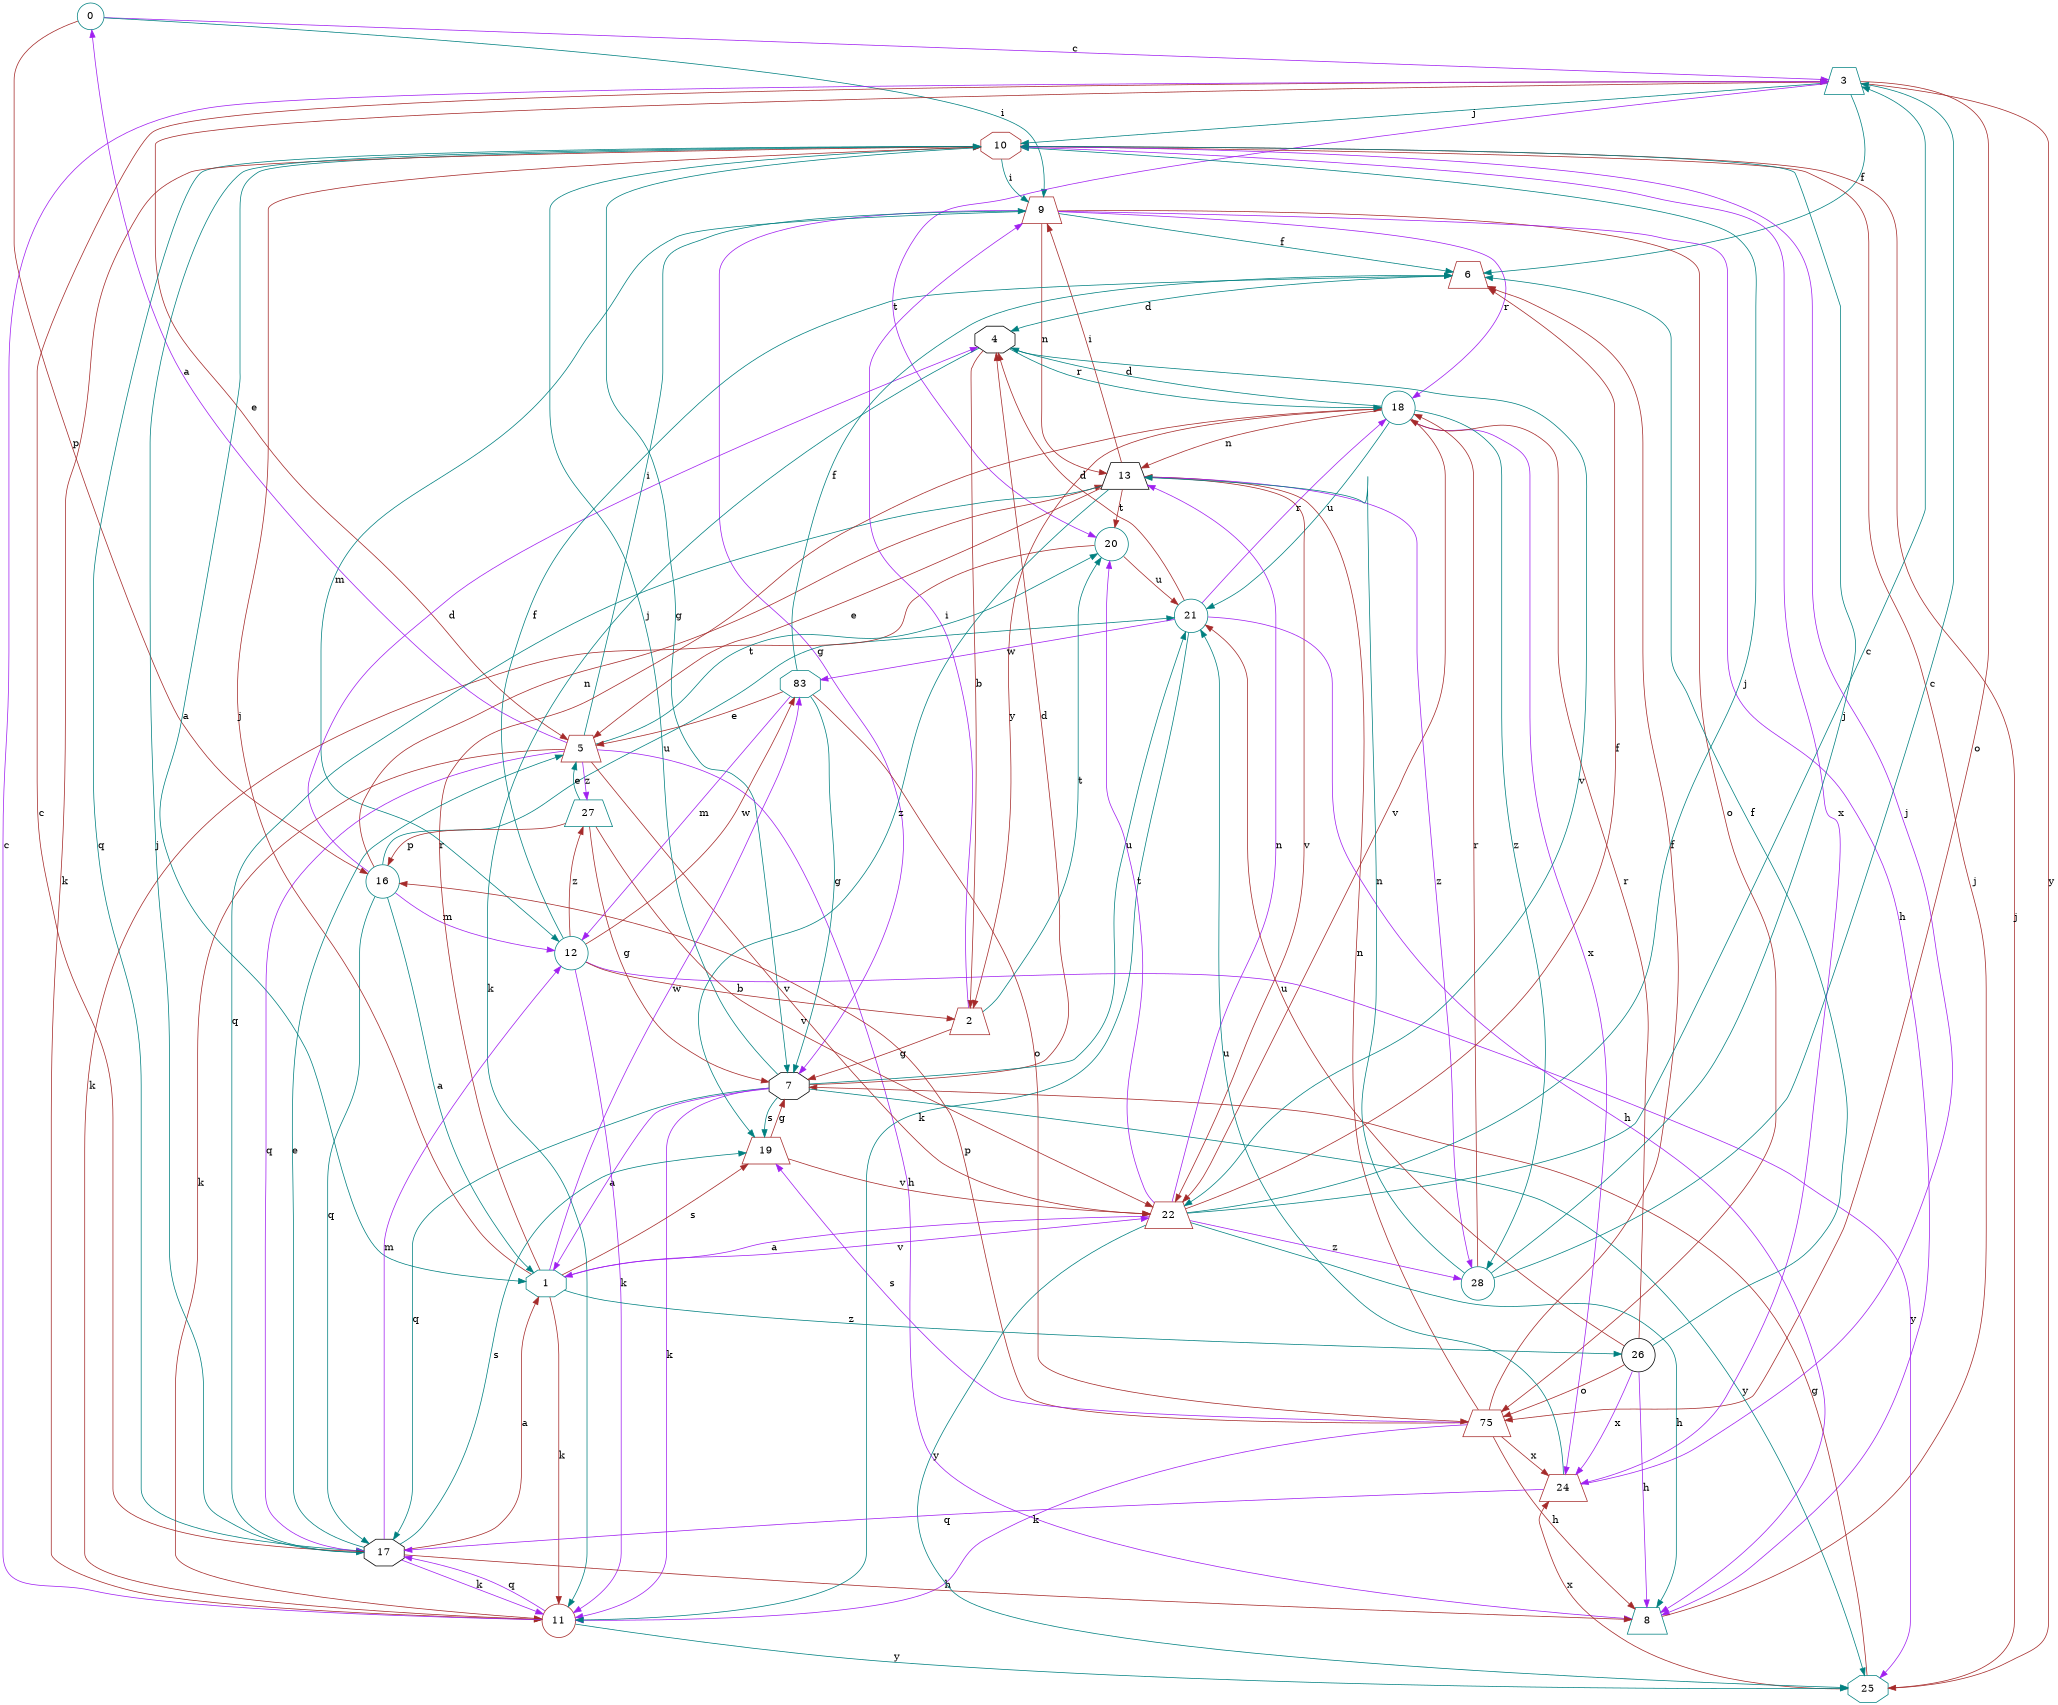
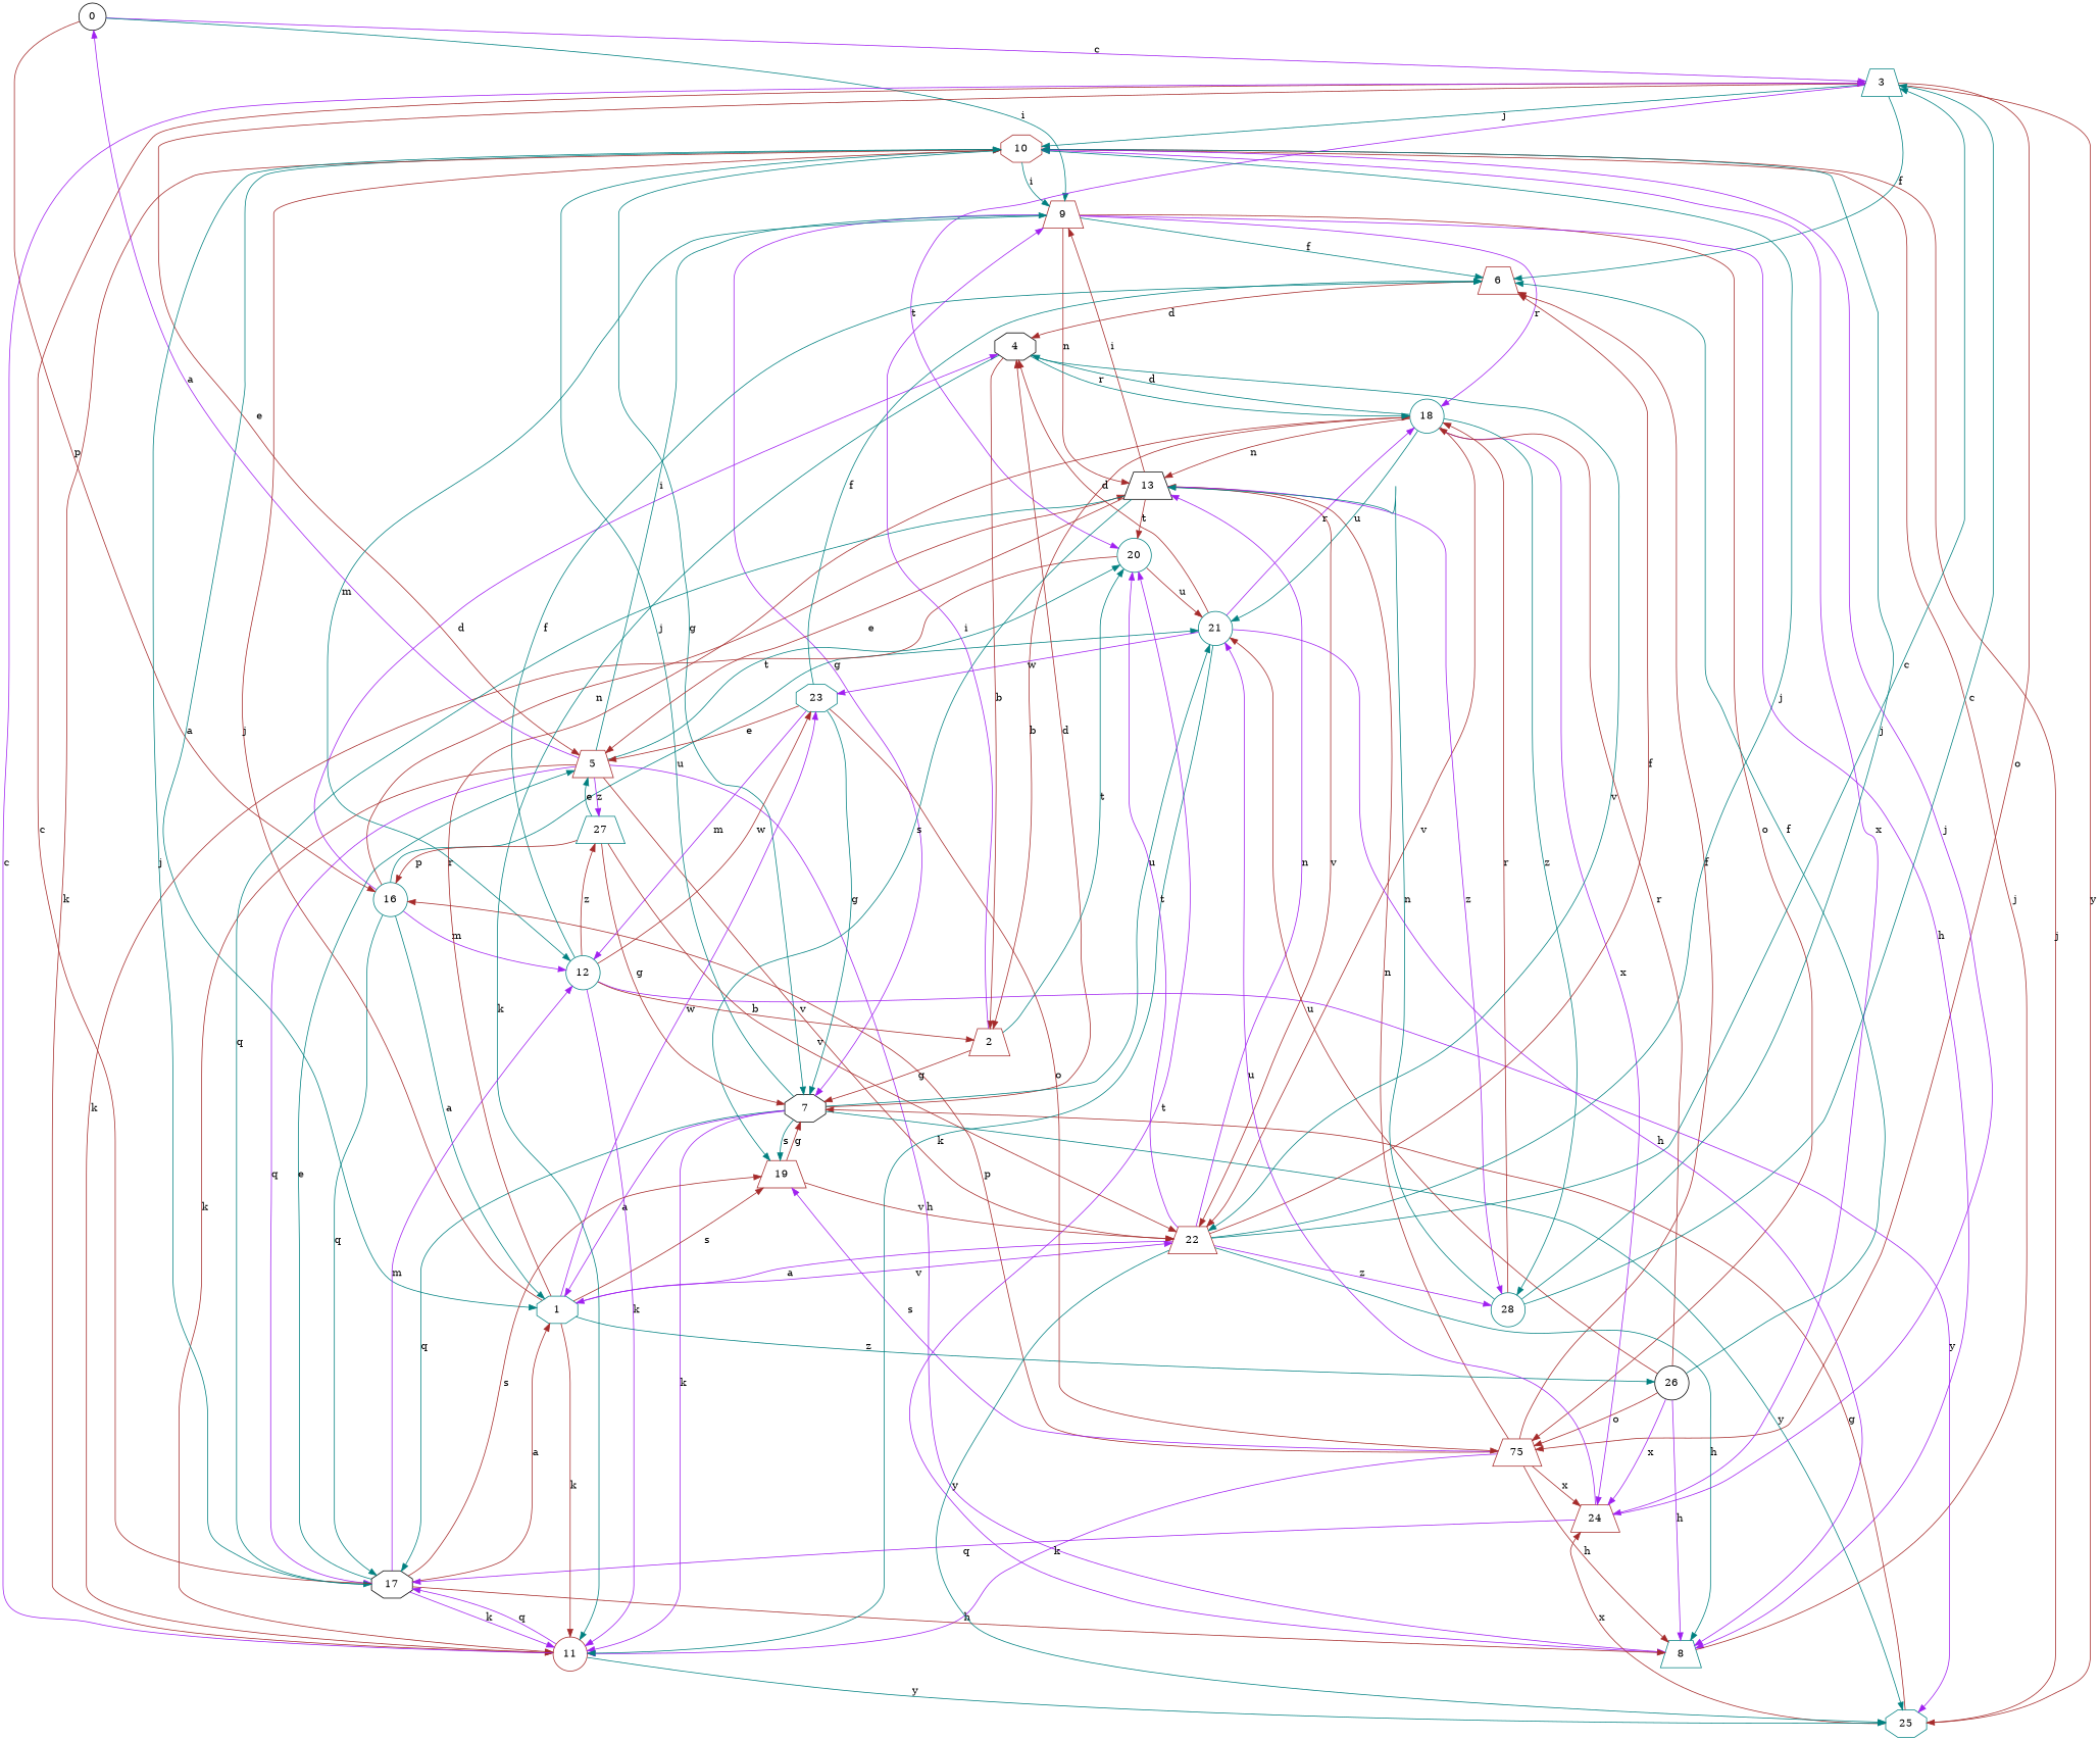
  strict digraph {
    node [color=teal shape=trapezium]
    edge [color=brown]
-   0 [shape=circle]
+   0 [color=black shape=circle]
    3
    9 [color=brown]
    16 [shape=circle]
    10 [color=brown shape=octagon]
    20 [shape=circle]
    5 [color=brown]
    6 [color=brown]
    n9 [color=brown label=75]
    25 [shape=octagon]
    18 [shape=circle]
    7 [color=black shape=octagon]
    8
    12 [shape=circle]
    13 [color=black]
    1 [shape=octagon]
    4 [color=black shape=octagon]
    17 [color=black shape=octagon]
    21 [shape=circle]
    11 [color=brown shape=circle]
    19 [color=brown]
    22 [color=brown]
-   23 [shape=octagon label=83]
+   23 [shape=octagon]
    26 [color=black shape=circle]
    24 [color=brown]
    2 [color=brown]
    28 [shape=circle]
    27
    0 -> 3 [color=purple label=c]
    0 -> 9 [color=teal label=i]
    0 -> 16 [label=p]
    3 -> 10 [color=teal label=j]
    3 -> 20 [color=purple label=t]
    3 -> 5 [label=e]
    3 -> 6 [color=teal label=f]
    3 -> n9 [label=o]
    3 -> 25 [label=y]
    9 -> 6 [color=teal label=f]
    9 -> n9 [label=o]
    9 -> 18 [color=purple label=r]
    9 -> 7 [color=purple label=g]
    9 -> 8 [color=purple label=h]
    9 -> 12 [color=teal label=m]
    9 -> 13 [label=n]
    16 -> 12 [color=purple label=m]
    16 -> 13 [label=n]
    16 -> 1 [color=teal label=a]
    16 -> 4 [color=purple label=d]
    16 -> 17 [color=teal label=q]
    16 -> 21 [color=teal label=u]
    10 -> 9 [color=teal label=i]
    10 -> 7 [color=teal label=g]
    10 -> 1 [color=teal label=a]
-   10 -> 17 [color=teal label=q]
    10 -> 11 [label=k]
    10 -> 24 [color=purple label=x]
    20 -> 21 [label=u]
    20 -> 11 [label=k]
    5 -> 0 [color=purple label=a]
    5 -> 9 [color=teal label=i]
    5 -> 20 [color=teal label=t]
    5 -> 8 [color=purple label=h]
    5 -> 17 [color=purple label=q]
    5 -> 11 [label=k]
    5 -> 22 [label=v]
    5 -> 27 [color=purple label=z]
-   6 -> 4 [color=teal label=d]
+   6 -> 4 [label=d]
    n9 -> 16 [label=p]
    n9 -> 6 [label=f]
    n9 -> 8 [label=h]
    n9 -> 13 [label=n]
    n9 -> 11 [color=purple label=k]
    n9 -> 19 [color=purple label=s]
    n9 -> 24 [label=x]
    25 -> 10 [label=j]
    25 -> 7 [label=g]
    25 -> 24 [label=x]
    18 -> 13 [label=n]
    18 -> 4 [color=teal label=d]
    18 -> 21 [color=teal label=u]
    18 -> 22 [label=v]
    18 -> 24 [color=purple label=x]
-   18 -> 2 [label=y]
+   18 -> 2 [label=b]
    18 -> 28 [color=teal label=z]
    7 -> 10 [color=teal label=j]
    7 -> 25 [color=teal label=y]
    7 -> 1 [color=purple label=a]
    7 -> 4 [label=d]
    7 -> 17 [color=teal label=q]
    7 -> 21 [color=teal label=u]
    7 -> 11 [color=purple label=k]
    7 -> 19 [color=teal label=s]
    8 -> 10 [label=j]
+   8 -> 20 [color=purple label=t]
    12 -> 6 [color=teal label=f]
    12 -> 25 [color=purple label=y]
    12 -> 11 [color=purple label=k]
    12 -> 23 [label=w]
    12 -> 2 [label=b]
    12 -> 27 [label=z]
    13 -> 9 [label=i]
    13 -> 20 [label=t]
    13 -> 5 [label=e]
    13 -> 17 [color=teal label=q]
-   13 -> 19 [color=teal label=z]
+   13 -> 19 [color=teal label=s]
    13 -> 22 [label=v]
    13 -> 28 [color=purple label=z]
    1 -> 10 [label=j]
    1 -> 18 [label=r]
    1 -> 11 [label=k]
    1 -> 19 [label=s]
    1 -> 22 [color=purple label=v]
    1 -> 23 [color=purple label=w]
    1 -> 26 [color=teal label=z]
    4 -> 18 [color=teal label=r]
    4 -> 11 [color=teal label=k]
    4 -> 22 [color=teal label=v]
    4 -> 2 [label=b]
    17 -> 3 [label=c]
    17 -> 10 [color=teal label=j]
    17 -> 5 [color=teal label=e]
    17 -> 8 [label=h]
    17 -> 12 [color=purple label=m]
    17 -> 1 [label=a]
    17 -> 11 [color=purple label=k]
-   17 -> 19 [color=teal label=s]
+   17 -> 19 [label=s]
    21 -> 18 [color=purple label=r]
    21 -> 8 [color=purple label=h]
    21 -> 4 [label=d]
    21 -> 11 [color=teal label=k]
    21 -> 23 [color=purple label=w]
    11 -> 3 [color=purple label=c]
    11 -> 25 [color=teal label=y]
    11 -> 17 [color=purple label=q]
    19 -> 7 [label=g]
    19 -> 22 [label=v]
    22 -> 3 [color=teal label=c]
    22 -> 10 [color=teal label=j]
    22 -> 20 [color=purple label=t]
    22 -> 6 [label=f]
    22 -> 25 [color=teal label=y]
    22 -> 8 [color=teal label=h]
    22 -> 13 [color=purple label=n]
    22 -> 1 [color=purple label=a]
    22 -> 28 [color=purple label=z]
    23 -> 5 [label=e]
    23 -> 6 [color=teal label=f]
    23 -> n9 [label=o]
    23 -> 7 [color=teal label=g]
    23 -> 12 [color=purple label=m]
    26 -> 6 [color=teal label=f]
    26 -> n9 [label=o]
    26 -> 18 [label=r]
    26 -> 8 [color=purple label=h]
    26 -> 21 [label=u]
    26 -> 24 [color=purple label=x]
    24 -> 10 [color=purple label=j]
    24 -> 17 [color=purple label=q]
-   24 -> 21 [color=teal label=u]
+   24 -> 21 [color=purple label=u]
    2 -> 9 [color=purple label=i]
    2 -> 20 [color=teal label=t]
    2 -> 7 [label=g]
    28 -> 3 [color=teal label=c]
    28 -> 10 [color=teal label=j]
    28 -> 18 [label=r]
    28 -> 13 [color=teal label=n]
    27 -> 16 [label=p]
    27 -> 5 [color=teal label=e]
    27 -> 7 [label=g]
    27 -> 22 [label=v]
  }
